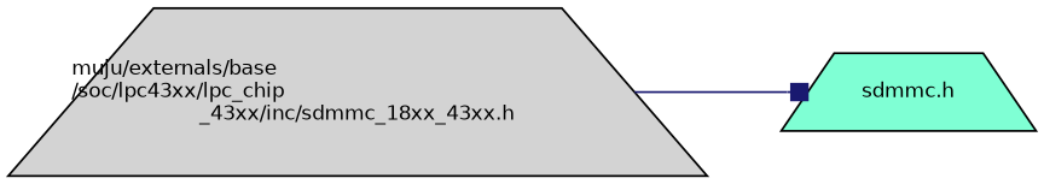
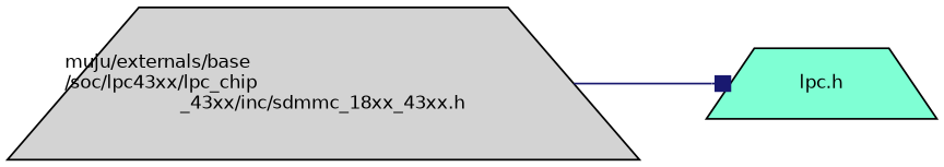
  digraph {
    rankdir=LR
    node [color=black fontname=Helvetica fontsize=10 shape=trapezium style=filled]
    n1 [fillcolor=lightgrey fontcolor=black height=0.2 label="muju/externals/base\l/soc/lpc43xx/lpc_chip\l_43xx/inc/sdmmc_18xx_43xx.h" width=0.4]
-   n2 [fillcolor=aquamarine height=0.2 label="sdmmc.h" width=0.4]
+   n2 [fillcolor=aquamarine height=0.2 label="lpc.h" width=0.4]
    n1 -> n2 [color=midnightblue fontname=Helvetica fontsize=10 labelfontname=Helvetica labelfontsize=10 style=solid arrowhead=box]
  }
